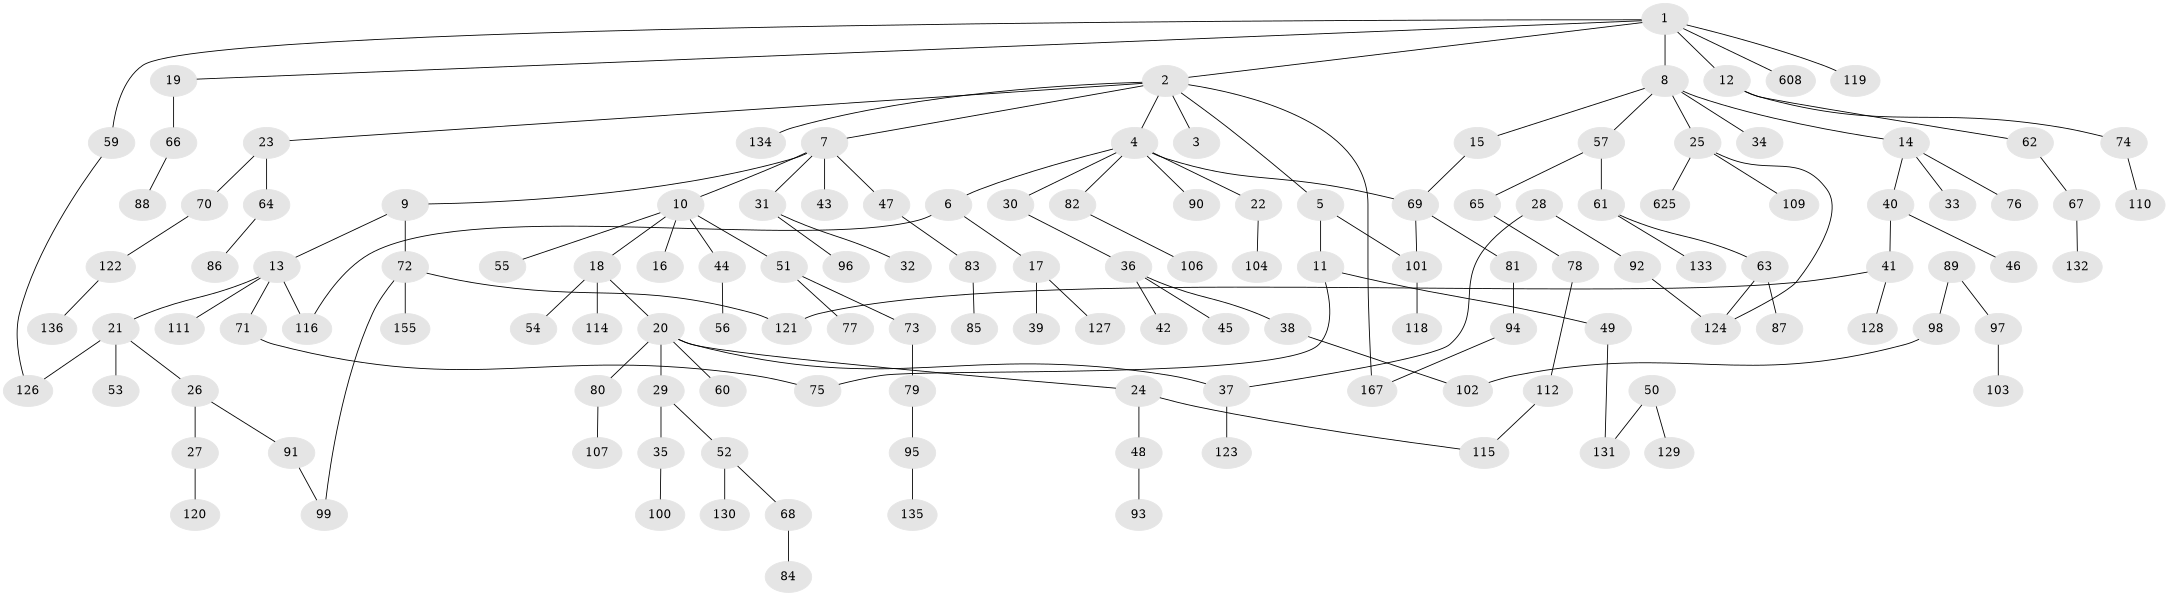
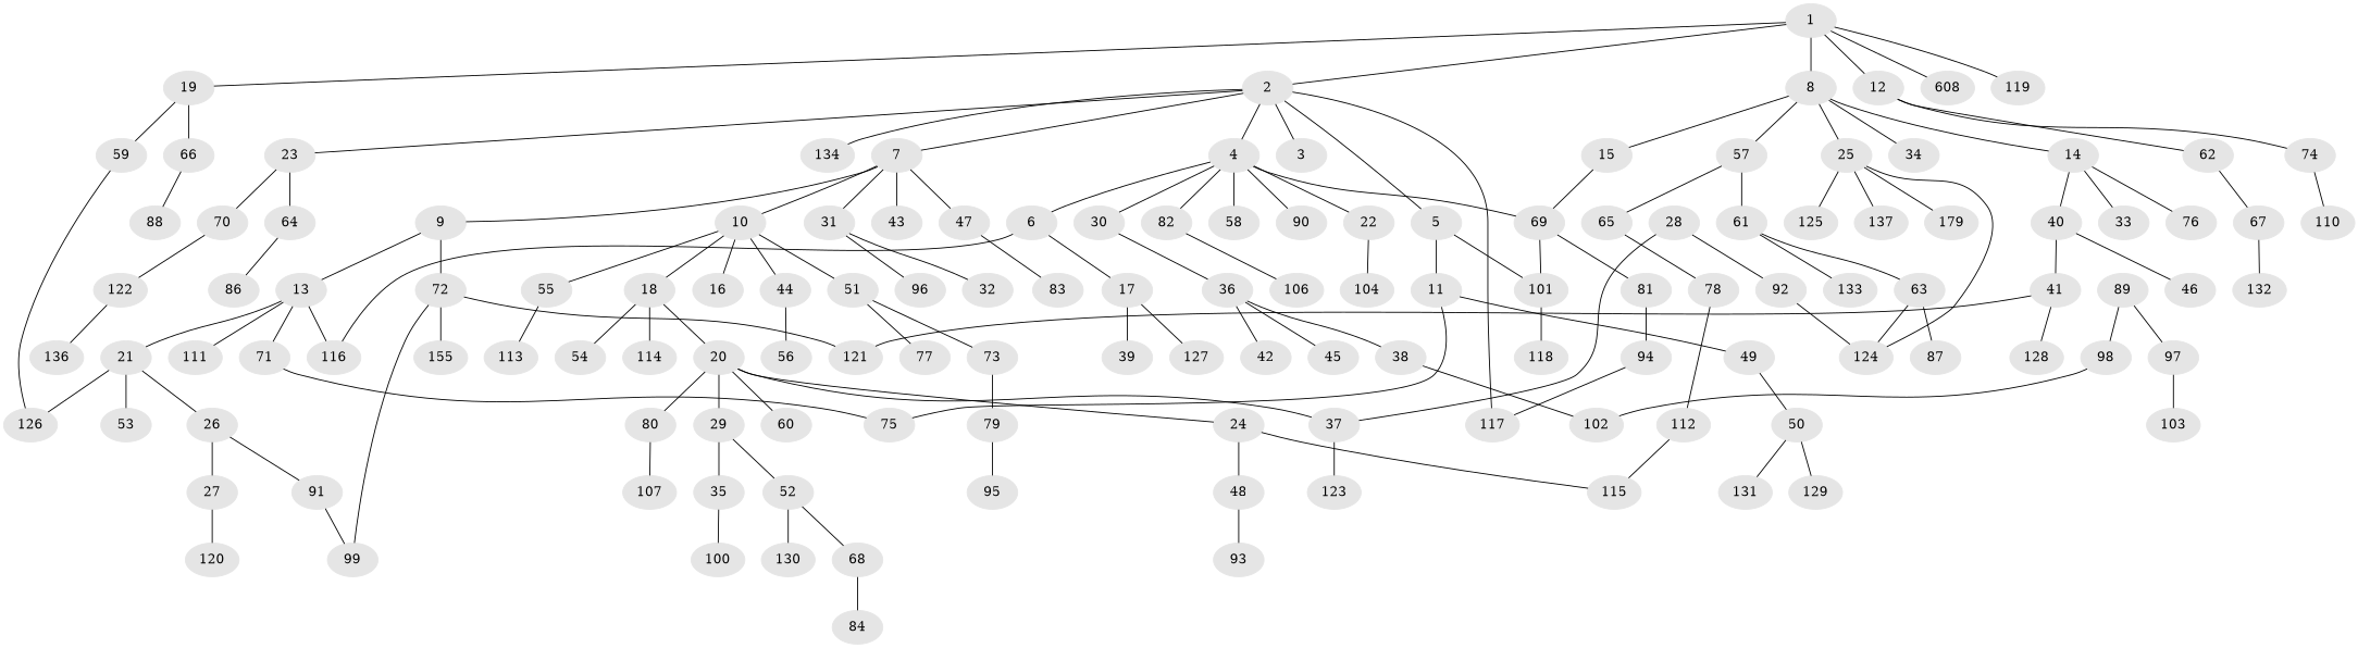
  graph {
    node [color=gray90 style=filled]
    1
    2
    8
    12
    19
    59
    n7 [label=608]
    119
    3
    4
    5
    7
    23
-   117 [label=167]
+   117
    134
    14
    15
    25
    34
    57
    62
    74
    66
    126
    6
    22
    30
+   58
    69
    82
    90
    11
    101
    9
    10
    31
    43
    47
    64
    70
    17
    116
    104
    36
    81
    106
    49
    75
    118
    39
    127
    13
    72
    16
    18
    44
    51
    55
    32
    96
    83
    33
    40
    76
-   109
+   109 [label=179]
    124
-   125 [label=625]
+   125
+   137
    61
    65
    21
    71
    111
    121
    n75 [label=155]
    99
    20
    54
    114
    56
    73
    77
+   113
    50
    67
    110
    26
    53
    41
    46
    24
    29
    60
    80
    37
    88
    48
    115
    28
    92
    35
    52
    107
    27
    91
    86
    122
    93
    120
    123
    89
    97
    98
    100
    68
    130
    38
    42
    45
    102
    128
-   85
    129
    131
    79
    84
    63
    133
    78
    87
    132
    112
    94
    136
    95
-   135
    103
    1 -- 2
    1 -- 8
    1 -- 12
    1 -- 19
-   1 -- 59
+   19 -- 59
    1 -- n7
    1 -- 119
    2 -- 3
    2 -- 4
    2 -- 5
    2 -- 7
    2 -- 23
    2 -- 117
    2 -- 134
    8 -- 14
    8 -- 15
    8 -- 25
    8 -- 34
    8 -- 57
    12 -- 62
    12 -- 74
    19 -- 66
    59 -- 126
    4 -- 6
    4 -- 22
    4 -- 30
+   4 -- 58
    4 -- 69
    4 -- 82
    4 -- 90
    5 -- 11
    5 -- 101
    7 -- 9
    7 -- 10
    7 -- 31
    7 -- 43
    7 -- 47
    23 -- 64
    23 -- 70
    14 -- 33
    14 -- 40
    14 -- 76
    15 -- 69
    25 -- 109
    25 -- 124
    25 -- 125
+   25 -- 137
    57 -- 61
    57 -- 65
    62 -- 67
    74 -- 110
    66 -- 88
    6 -- 17
    6 -- 116
    22 -- 104
    30 -- 36
    69 -- 101
    69 -- 81
    82 -- 106
    11 -- 49
    11 -- 75
    101 -- 118
    9 -- 13
    9 -- 72
    10 -- 16
    10 -- 18
    10 -- 44
    10 -- 51
    10 -- 55
    31 -- 32
    31 -- 96
    47 -- 83
    64 -- 86
    70 -- 122
    17 -- 39
    17 -- 127
    36 -- 38
    36 -- 42
    36 -- 45
    81 -- 94
-   49 -- 131
+   49 -- 50
    13 -- 116
    13 -- 21
    13 -- 71
    13 -- 111
    72 -- 121
    72 -- n75
    72 -- 99
    18 -- 20
    18 -- 54
    18 -- 114
    44 -- 56
    51 -- 73
    51 -- 77
-   83 -- 85
+   55 -- 113
    40 -- 41
    40 -- 46
    61 -- 63
    61 -- 133
    65 -- 78
    21 -- 126
    21 -- 26
    21 -- 53
    71 -- 75
    20 -- 24
    20 -- 29
    20 -- 60
    20 -- 80
    20 -- 37
    73 -- 79
    50 -- 129
    50 -- 131
    67 -- 132
    26 -- 27
    26 -- 91
    41 -- 121
    41 -- 128
    24 -- 48
    24 -- 115
    29 -- 35
    29 -- 52
    80 -- 107
    37 -- 123
    48 -- 93
    28 -- 37
    28 -- 92
    92 -- 124
    35 -- 100
    52 -- 68
    52 -- 130
    27 -- 120
    91 -- 99
    122 -- 136
    89 -- 97
    89 -- 98
    97 -- 103
    98 -- 102
    68 -- 84
    38 -- 102
    79 -- 95
    63 -- 124
    63 -- 87
    78 -- 112
    112 -- 115
    94 -- 117
-   95 -- 135
  }
